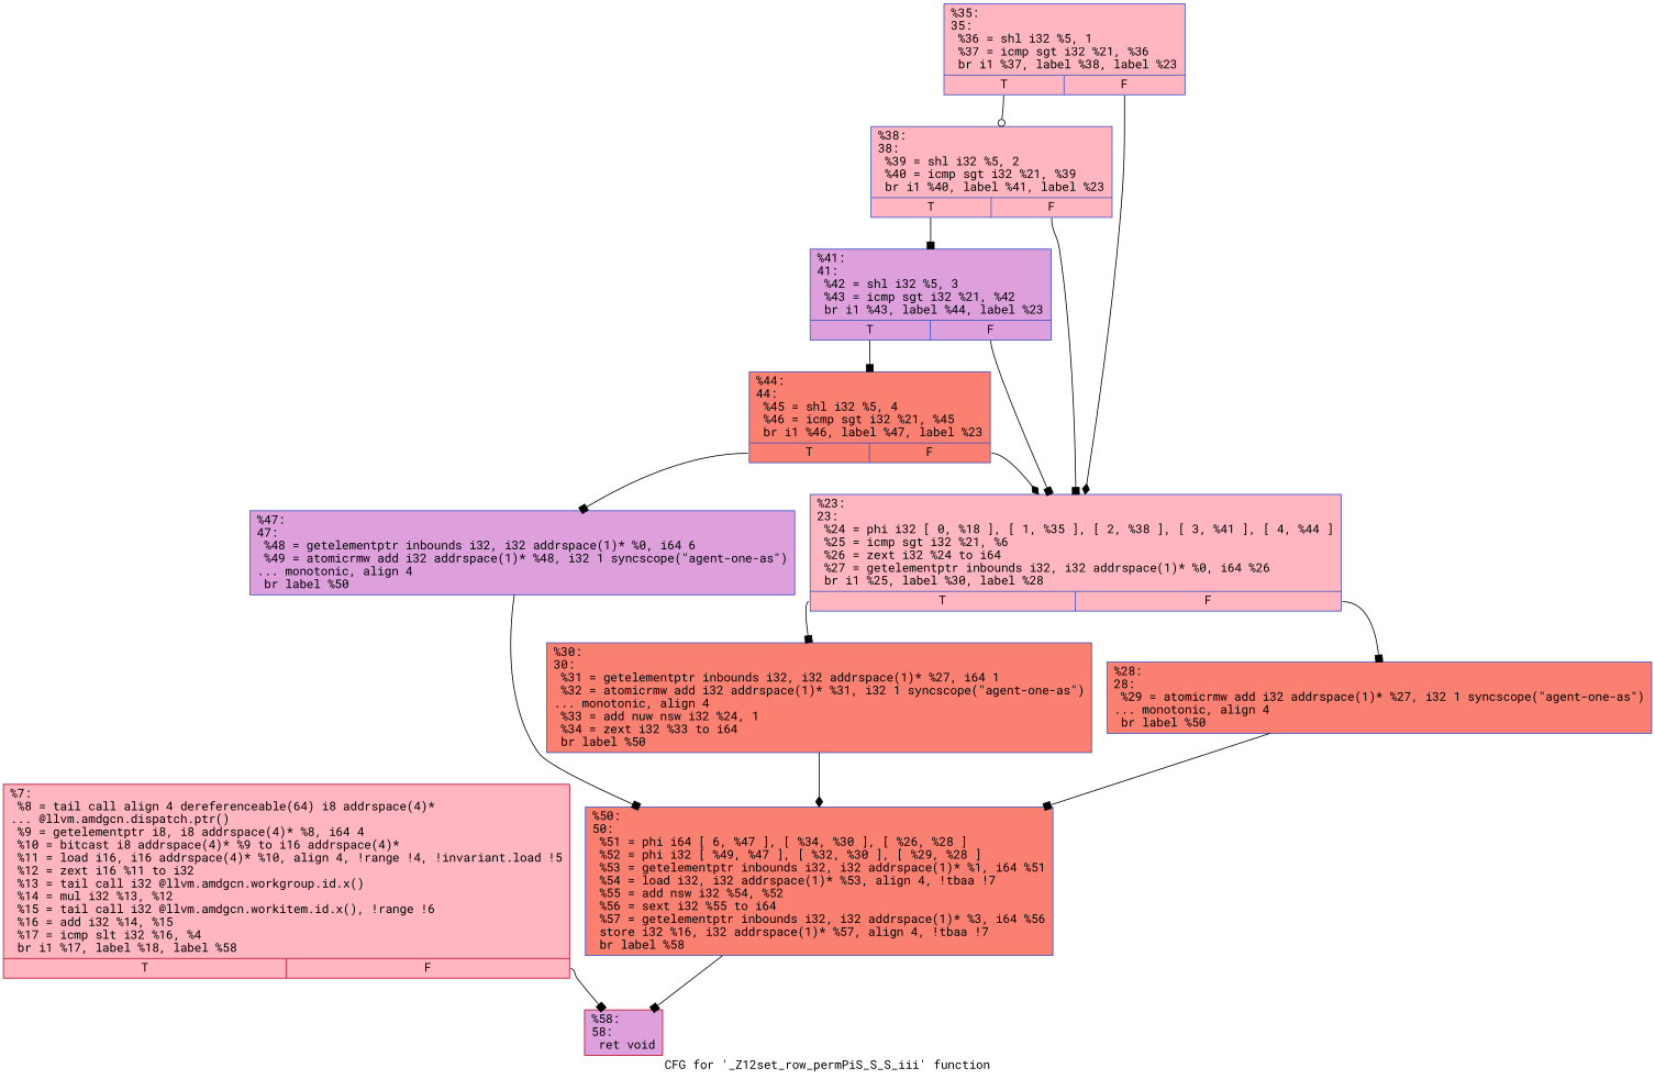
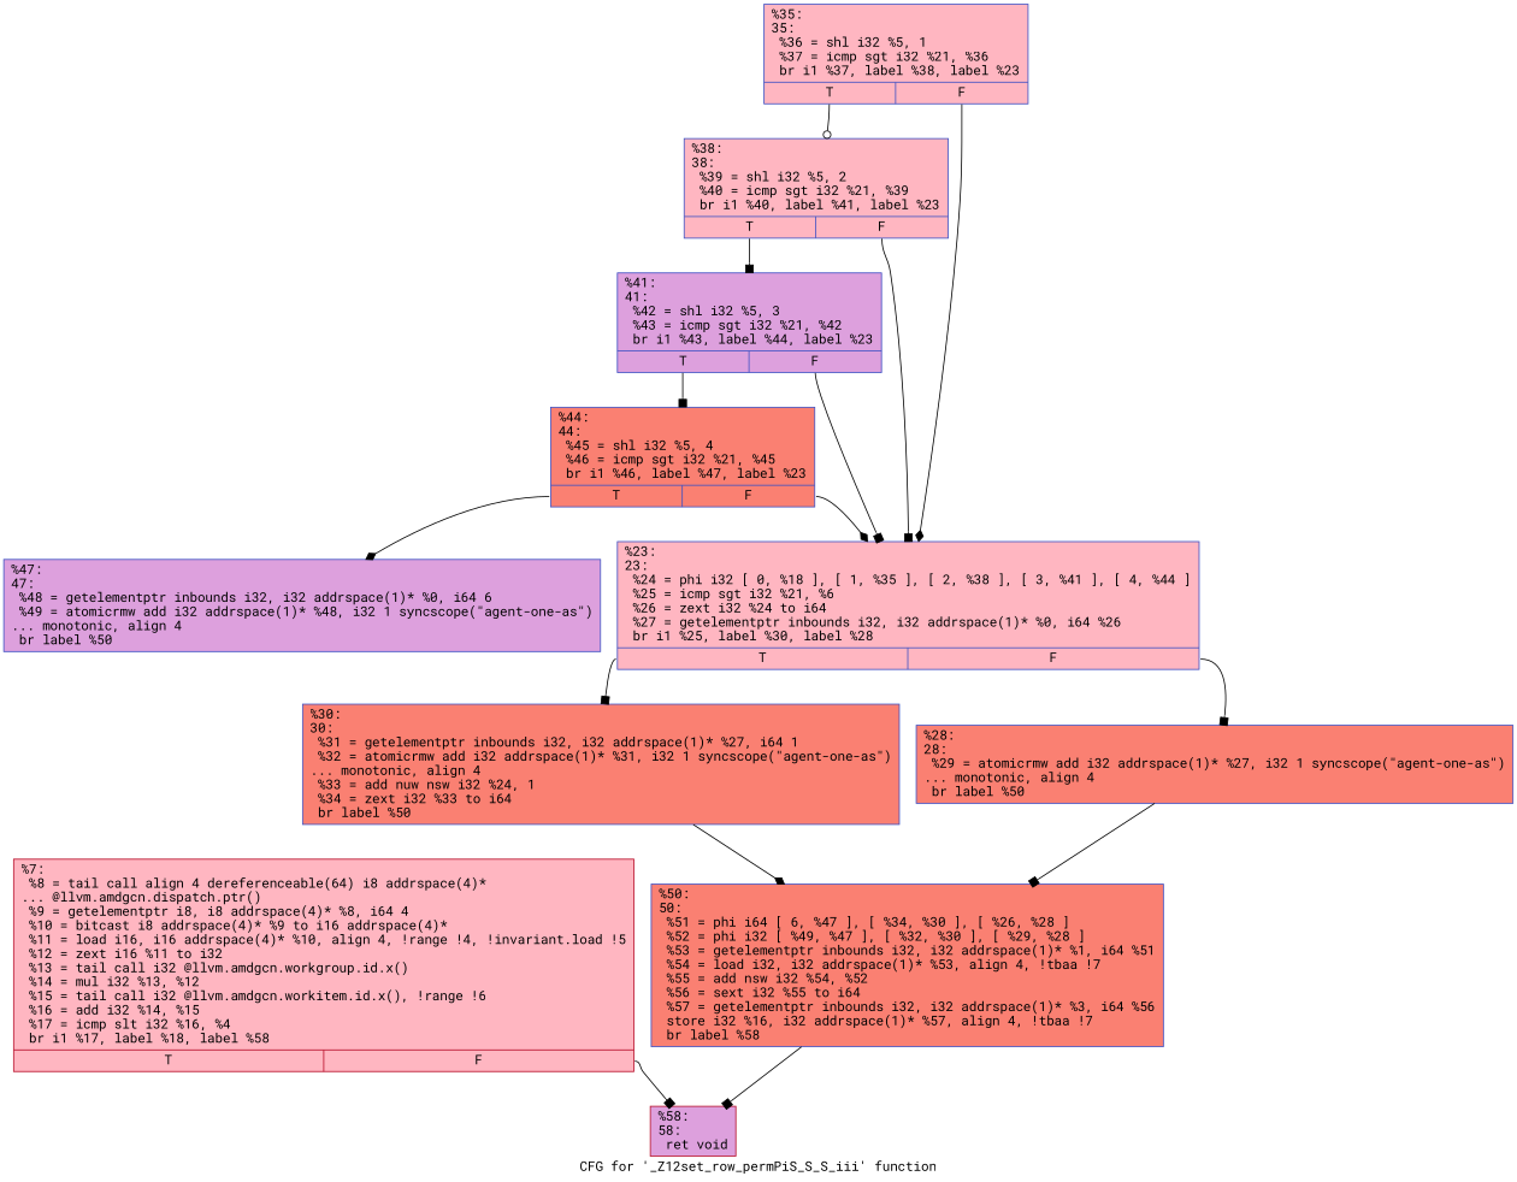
  digraph {
    fontname="Roboto Mono"
    label="CFG for '_Z12set_row_permPiS_S_S_iii' function"
    node [color="#3d50c3ff" fillcolor=lightpink fontname="Roboto Mono" shape=record style=filled]
    edge [arrowhead=box fontname="Roboto Mono" tailport=s0]
    n1 [color="#b70d28ff" label="{%7:\l  %8 = tail call align 4 dereferenceable(64) i8 addrspace(4)*\l... @llvm.amdgcn.dispatch.ptr()\l  %9 = getelementptr i8, i8 addrspace(4)* %8, i64 4\l  %10 = bitcast i8 addrspace(4)* %9 to i16 addrspace(4)*\l  %11 = load i16, i16 addrspace(4)* %10, align 4, !range !4, !invariant.load !5\l  %12 = zext i16 %11 to i32\l  %13 = tail call i32 @llvm.amdgcn.workgroup.id.x()\l  %14 = mul i32 %13, %12\l  %15 = tail call i32 @llvm.amdgcn.workitem.id.x(), !range !6\l  %16 = add i32 %14, %15\l  %17 = icmp slt i32 %16, %4\l  br i1 %17, label %18, label %58\l|{<s0>T|<s1>F}}"]
    n2 [color="#b70d28ff" fillcolor=plum label="{%58:\l58:                                               \l  ret void\l}"]
    n3 [label="{%35:\l35:                                               \l  %36 = shl i32 %5, 1\l  %37 = icmp sgt i32 %21, %36\l  br i1 %37, label %38, label %23\l|{<s0>T|<s1>F}}"]
    n4 [label="{%23:\l23:                                               \l  %24 = phi i32 [ 0, %18 ], [ 1, %35 ], [ 2, %38 ], [ 3, %41 ], [ 4, %44 ]\l  %25 = icmp sgt i32 %21, %6\l  %26 = zext i32 %24 to i64\l  %27 = getelementptr inbounds i32, i32 addrspace(1)* %0, i64 %26\l  br i1 %25, label %30, label %28\l|{<s0>T|<s1>F}}"]
    n5 [label="{%38:\l38:                                               \l  %39 = shl i32 %5, 2\l  %40 = icmp sgt i32 %21, %39\l  br i1 %40, label %41, label %23\l|{<s0>T|<s1>F}}"]
    n6 [fillcolor=salmon label="{%30:\l30:                                               \l  %31 = getelementptr inbounds i32, i32 addrspace(1)* %27, i64 1\l  %32 = atomicrmw add i32 addrspace(1)* %31, i32 1 syncscope(\"agent-one-as\")\l... monotonic, align 4\l  %33 = add nuw nsw i32 %24, 1\l  %34 = zext i32 %33 to i64\l  br label %50\l}"]
    n7 [fillcolor=salmon label="{%28:\l28:                                               \l  %29 = atomicrmw add i32 addrspace(1)* %27, i32 1 syncscope(\"agent-one-as\")\l... monotonic, align 4\l  br label %50\l}"]
    n8 [fillcolor=plum label="{%41:\l41:                                               \l  %42 = shl i32 %5, 3\l  %43 = icmp sgt i32 %21, %42\l  br i1 %43, label %44, label %23\l|{<s0>T|<s1>F}}"]
    n9 [fillcolor=salmon label="{%50:\l50:                                               \l  %51 = phi i64 [ 6, %47 ], [ %34, %30 ], [ %26, %28 ]\l  %52 = phi i32 [ %49, %47 ], [ %32, %30 ], [ %29, %28 ]\l  %53 = getelementptr inbounds i32, i32 addrspace(1)* %1, i64 %51\l  %54 = load i32, i32 addrspace(1)* %53, align 4, !tbaa !7\l  %55 = add nsw i32 %54, %52\l  %56 = sext i32 %55 to i64\l  %57 = getelementptr inbounds i32, i32 addrspace(1)* %3, i64 %56\l  store i32 %16, i32 addrspace(1)* %57, align 4, !tbaa !7\l  br label %58\l}"]
    n10 [fillcolor=salmon label="{%44:\l44:                                               \l  %45 = shl i32 %5, 4\l  %46 = icmp sgt i32 %21, %45\l  br i1 %46, label %47, label %23\l|{<s0>T|<s1>F}}"]
    n11 [fillcolor=plum label="{%47:\l47:                                               \l  %48 = getelementptr inbounds i32, i32 addrspace(1)* %0, i64 6\l  %49 = atomicrmw add i32 addrspace(1)* %48, i32 1 syncscope(\"agent-one-as\")\l... monotonic, align 4\l  br label %50\l}"]
    n1 -> n2 [tailport=s1]
    n3 -> n4 [arrowhead=diamond tailport=s1]
    n3 -> n5 [arrowhead=odot]
    n4 -> n6
    n4 -> n7 [tailport=s1]
    n5 -> n4 [tailport=s1]
    n5 -> n8
    n6 -> n9 [arrowhead=diamond]
    n7 -> n9
    n8 -> n4 [tailport=s1]
    n8 -> n10
    n9 -> n2
    n10 -> n4 [arrowhead=diamond tailport=s1]
-   n10 -> n11
-   n11 -> n9
+   n10 -> n11 [arrowhead=diamond]
  }
